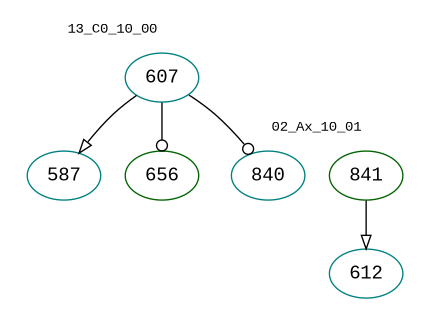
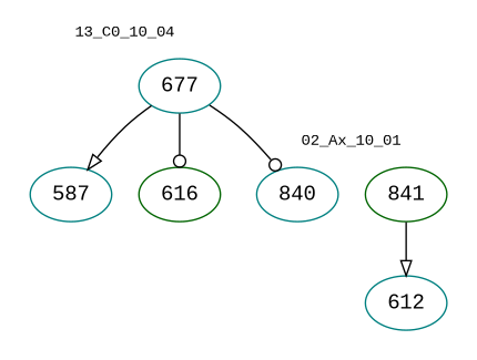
  digraph {
    fontname="Liberation Mono"
    node [color=teal fontname="Liberation Mono"]
    edge [arrowhead=onormal color=black fontname="Liberation Mono"]
    n1 [color=darkgreen label=841]
    n2 [label=612]
    n3 [label=840]
-   n4 [label=607]
+   n4 [label=677]
    n5 [label=587]
-   n6 [color=darkgreen label=656]
+   n6 [color=darkgreen label=616]
    subgraph cluster_1 {
      color=white
      fontsize=10
      label="02_Ax_10_01"
      n1
      n2
      n3
    }
    subgraph cluster_2 {
      color=white
      fontsize=10
-     label="13_C0_10_00"
+     label="13_C0_10_04"
      n4
      n5
      n6
    }
    n1 -> n2
    n4 -> n3 [arrowhead=odot]
    n4 -> n5
    n4 -> n6 [arrowhead=odot]
  }
